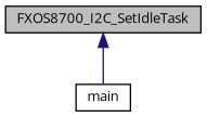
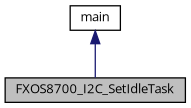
  digraph {
    rankdir=TB
    fontname="Open Sans"
    node [color=black fontname="Open Sans" fontsize=10 shape=record style=filled]
    n1 [fillcolor=grey75 fontcolor=black height=0.2 label=FXOS8700_I2C_SetIdleTask width=0.4]
    n2 [fillcolor=white height=0.2 label=main width=0.4]
-   n1 -> n2 [color=midnightblue dir=back fontname="Open Sans" fontsize=10 labelfontname=Helvetica labelfontsize=10 style=solid]
+   n2 -> n1 [color=midnightblue dir=back fontname="Open Sans" fontsize=10 labelfontname=Helvetica labelfontsize=10 style=solid]
  }
